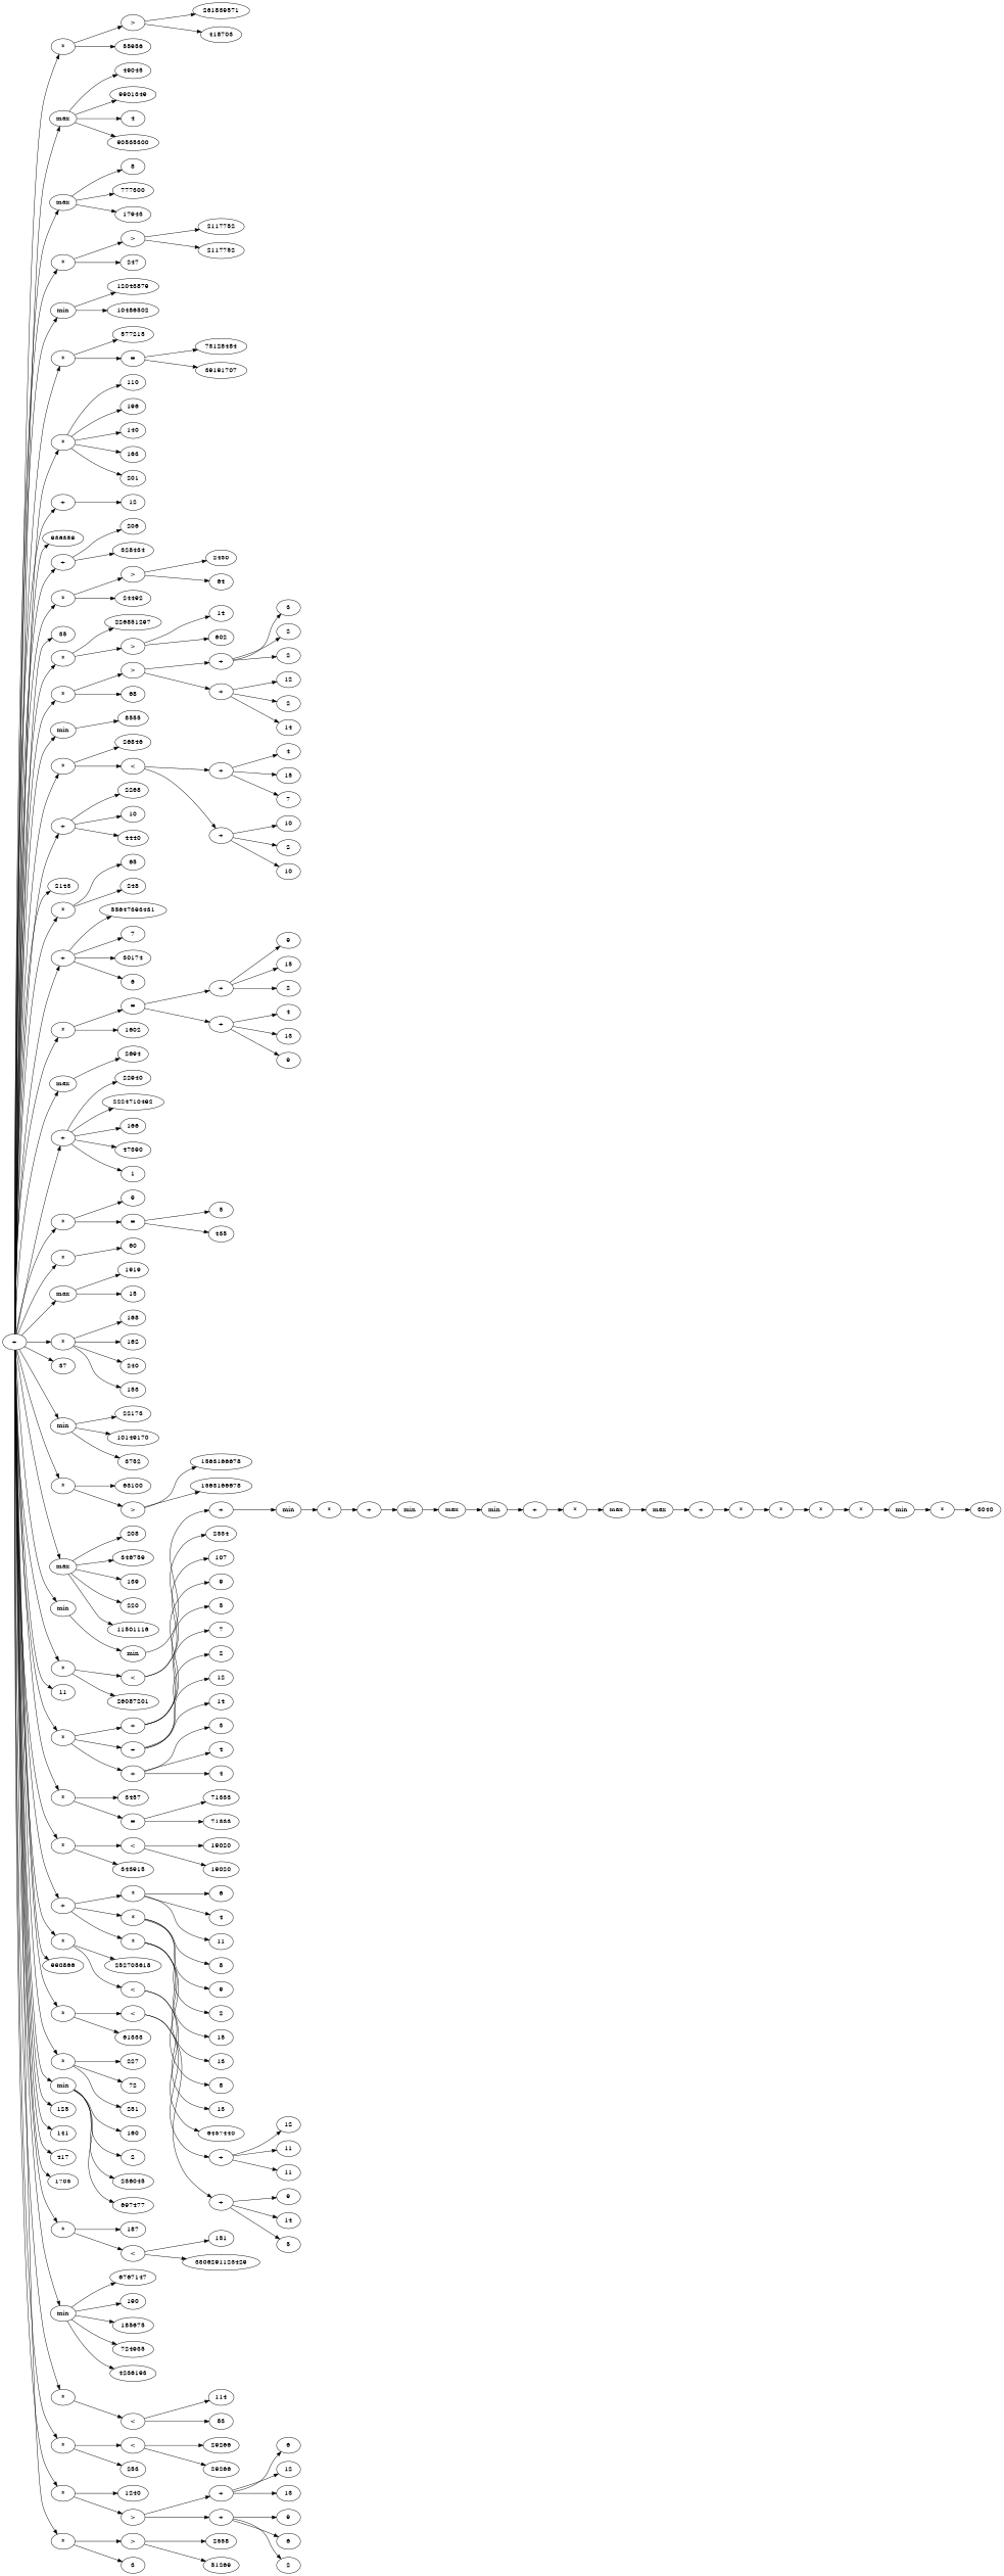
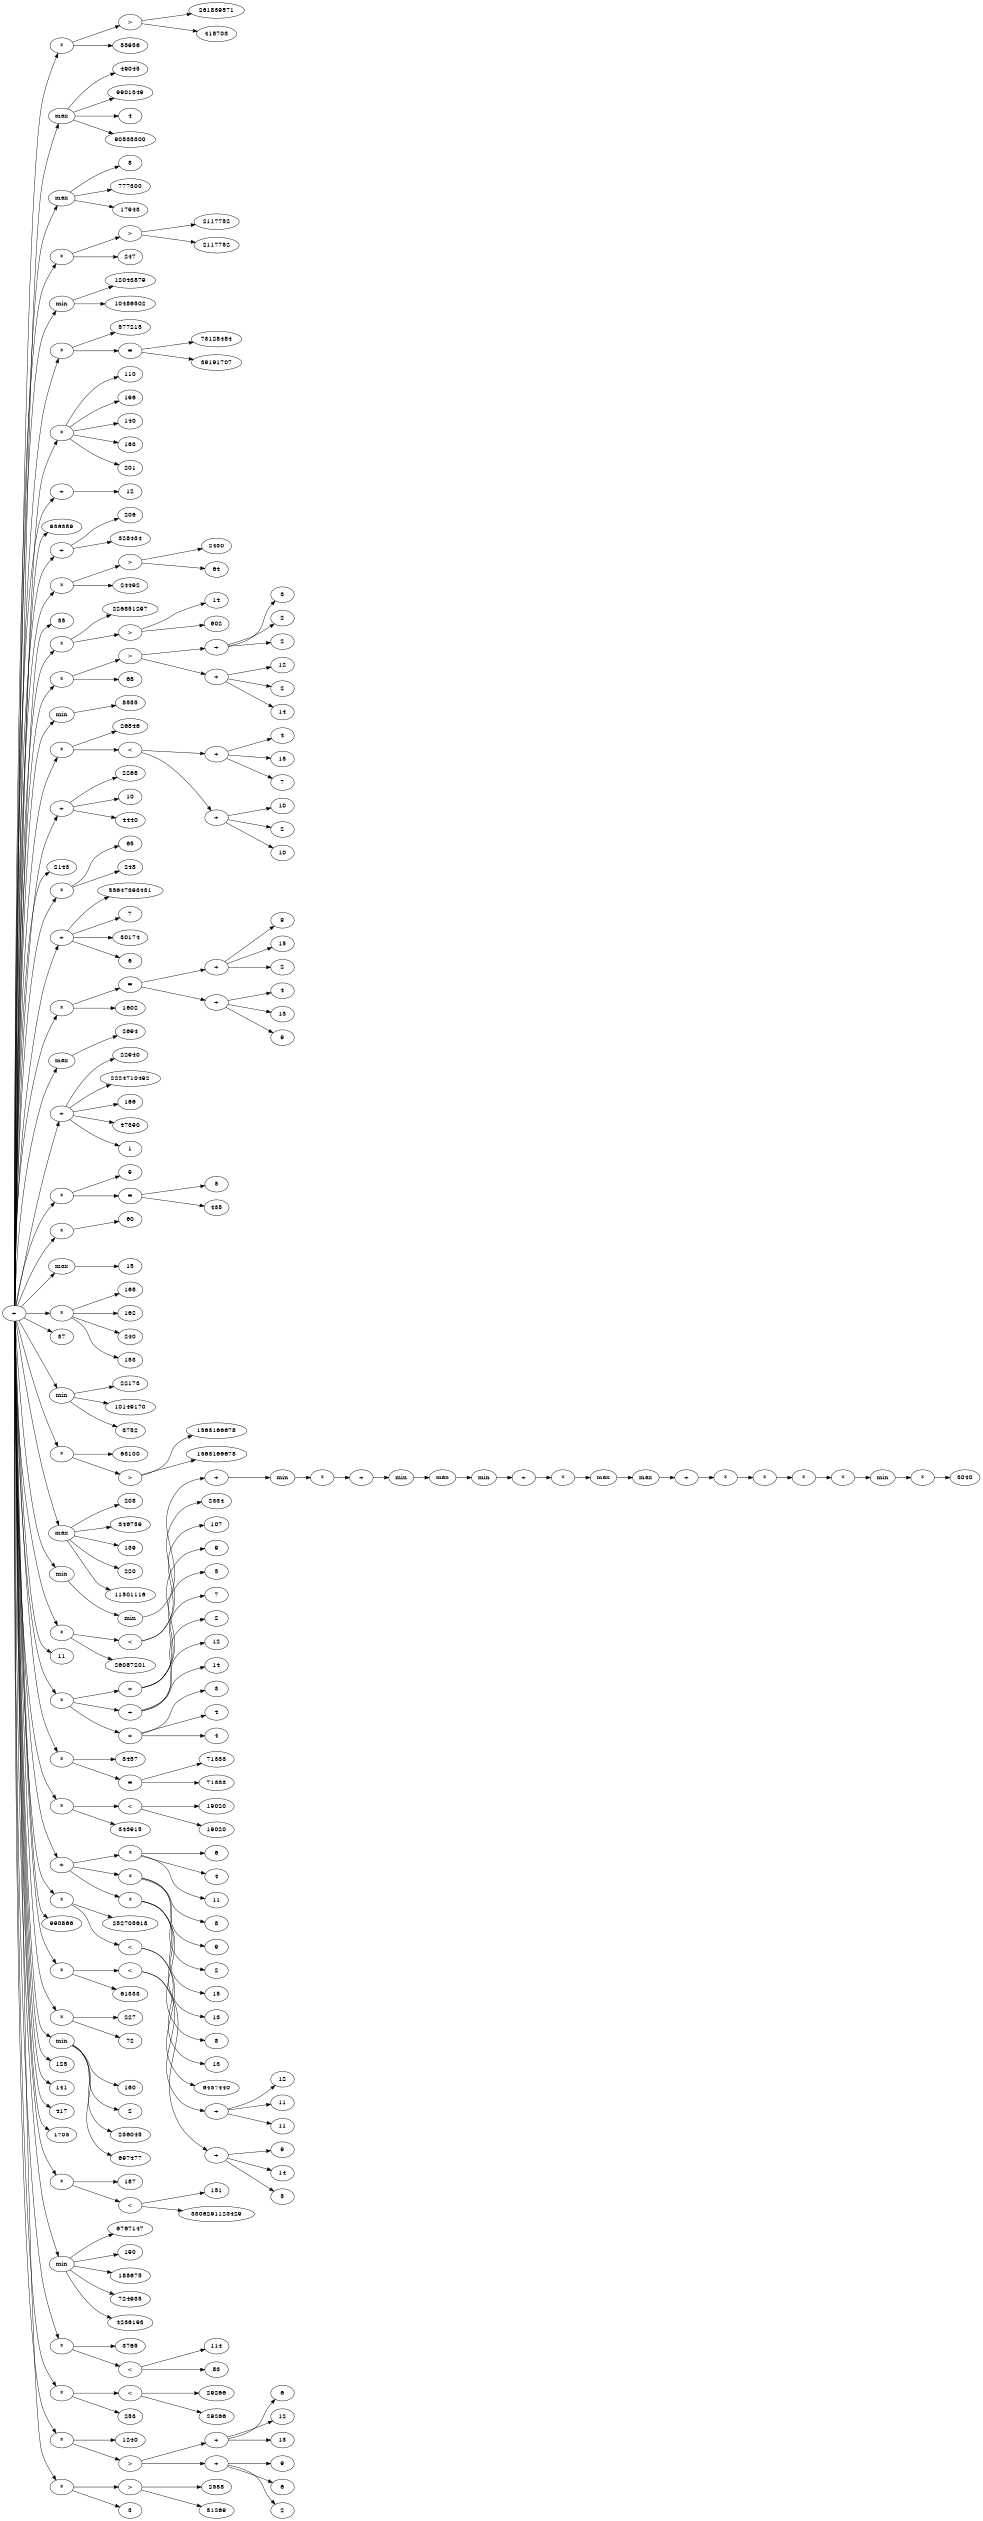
  digraph {
    rankdir=LR
    n1 [label=261839571]
    n2 [label=418703]
    n3 [label=">"]
    n4 [label=55956]
    n5 [label="*"]
    n6 [label=49045]
    n7 [label=9901349]
    n8 [label=4]
    n9 [label=90535300]
    n10 [label=max]
    n11 [label=8]
    n12 [label=777300]
    n13 [label=17943]
    n14 [label=max]
    n15 [label=2117752]
    n16 [label=2117752]
    n17 [label=">"]
    n18 [label=247]
    n19 [label="*"]
    n20 [label=12043879]
    n21 [label=10486502]
    n22 [label=min]
    n23 [label=577215]
    n24 [label=73128484]
    n25 [label=39191707]
    n26 [label="="]
    n27 [label="*"]
    n28 [label=110]
    n29 [label=196]
    n30 [label=140]
    n31 [label=163]
    n32 [label=201]
    n33 [label="*"]
    n34 [label=12]
    n35 [label="+"]
    n36 [label=936389]
    n37 [label=206]
    n38 [label=328434]
    n39 [label="+"]
    n40 [label=2430]
    n41 [label=64]
    n42 [label=">"]
    n43 [label=24492]
    n44 [label="*"]
    n45 [label=35]
    n46 [label=226851297]
    n47 [label=14]
    n48 [label=602]
    n49 [label=">"]
    n50 [label="*"]
    n51 [label=3]
    n52 [label=2]
    n53 [label=2]
    n54 [label="+"]
    n55 [label=12]
    n56 [label=2]
    n57 [label=14]
    n58 [label="+"]
    n59 [label=">"]
    n60 [label=68]
    n61 [label="*"]
    n62 [label=8555]
    n63 [label=min]
    n64 [label=26846]
    n65 [label=4]
    n66 [label=15]
    n67 [label=7]
    n68 [label="+"]
    n69 [label=10]
    n70 [label=2]
    n71 [label=10]
    n72 [label="+"]
    n73 [label="<"]
    n74 [label="*"]
    n75 [label=2268]
    n76 [label=10]
    n77 [label=4440]
    n78 [label="+"]
    n79 [label=2143]
    n80 [label=65]
    n81 [label=248]
    n82 [label="*"]
    n83 [label=55647393431]
    n84 [label=7]
    n85 [label=30174]
    n86 [label=6]
    n87 [label="+"]
    n88 [label=9]
    n89 [label=15]
    n90 [label=2]
    n91 [label="+"]
    n92 [label=4]
    n93 [label=13]
    n94 [label=9]
    n95 [label="+"]
    n96 [label="="]
    n97 [label=1602]
    n98 [label="*"]
    n99 [label=2694]
    n100 [label=max]
    n101 [label=22940]
    n102 [label=2224710492]
    n103 [label=166]
    n104 [label=47390]
    n105 [label=1]
    n106 [label="+"]
    n107 [label=9]
    n108 [label=5]
    n109 [label=435]
    n110 [label="="]
    n111 [label="*"]
    n112 [label=60]
    n113 [label="*"]
-   n114 [label=1919]
    n115 [label=15]
    n116 [label=max]
    n117 [label=168]
    n118 [label=162]
    n119 [label=240]
    n120 [label=153]
    n121 [label="*"]
    n122 [label=37]
    n123 [label=22173]
    n124 [label=10149170]
    n125 [label=3752]
    n126 [label=min]
    n127 [label=63100]
    n128 [label=1563166678]
    n129 [label=1563166678]
    n130 [label=">"]
    n131 [label="*"]
    n132 [label=208]
    n133 [label=346759]
    n134 [label=139]
    n135 [label=220]
    n136 [label=11501116]
    n137 [label=max]
    n138 [label=3040]
    n139 [label="*"]
    n140 [label=min]
    n141 [label="*"]
    n142 [label="*"]
    n143 [label="*"]
    n144 [label="*"]
    n145 [label="+"]
    n146 [label=max]
    n147 [label=max]
    n148 [label="*"]
    n149 [label="+"]
    n150 [label=min]
    n151 [label=max]
    n152 [label=min]
    n153 [label="+"]
    n154 [label="*"]
    n155 [label=min]
    n156 [label="+"]
    n157 [label=min]
    n158 [label=min]
    n159 [label=2334]
    n160 [label=107]
    n161 [label="<"]
    n162 [label=26087201]
    n163 [label="*"]
    n164 [label=11]
    n165 [label=9]
    n166 [label=5]
    n167 [label=7]
    n168 [label="+"]
    n169 [label=2]
    n170 [label=12]
    n171 [label=14]
    n172 [label="+"]
    n173 [label=3]
    n174 [label=4]
    n175 [label=4]
    n176 [label="+"]
    n177 [label="*"]
    n178 [label=3457]
    n179 [label=71333]
    n180 [label=71333]
    n181 [label="="]
    n182 [label="*"]
    n183 [label=19020]
    n184 [label=19020]
    n185 [label="<"]
    n186 [label=343915]
    n187 [label="*"]
    n188 [label=6]
    n189 [label=4]
    n190 [label=11]
    n191 [label="*"]
    n192 [label=8]
    n193 [label=9]
    n194 [label=2]
    n195 [label="*"]
    n196 [label=15]
    n197 [label=13]
    n198 [label=8]
    n199 [label="*"]
    n200 [label="+"]
    n201 [label=252705618]
    n202 [label=13]
    n203 [label=6457440]
    n204 [label="<"]
    n205 [label="*"]
    n206 [label=990866]
    n207 [label=12]
    n208 [label=11]
    n209 [label=11]
    n210 [label="+"]
    n211 [label=9]
    n212 [label=14]
    n213 [label=5]
    n214 [label="+"]
    n215 [label="<"]
    n216 [label=61333]
    n217 [label="*"]
    n218 [label=227]
    n219 [label=72]
-   n220 [label=251]
    n221 [label="*"]
    n222 [label=160]
    n223 [label=2]
    n224 [label=236045]
    n225 [label=697477]
    n226 [label=min]
    n227 [label=125]
    n228 [label=141]
    n229 [label=417]
    n230 [label=1705]
    n231 [label=187]
    n232 [label=151]
    n233 [label=3306291123429]
    n234 [label="<"]
    n235 [label="*"]
    n236 [label=6767147]
    n237 [label=190]
    n238 [label=185675]
    n239 [label=724935]
    n240 [label=4236193]
    n241 [label=min]
+   n242 [label=3765]
    n243 [label=114]
    n244 [label=83]
    n245 [label="<"]
    n246 [label="*"]
    n247 [label=29266]
    n248 [label=29266]
    n249 [label="<"]
    n250 [label=253]
    n251 [label="*"]
    n252 [label=1240]
    n253 [label=6]
    n254 [label=12]
    n255 [label=13]
    n256 [label="+"]
    n257 [label=9]
    n258 [label=6]
    n259 [label=2]
    n260 [label="+"]
    n261 [label=">"]
    n262 [label="*"]
    n263 [label=2558]
    n264 [label=51269]
    n265 [label=">"]
    n266 [label=3]
    n267 [label="*"]
    n268 [label="+"]
    n3 -> n1
    n3 -> n2
    n5 -> n3
    n5 -> n4
    n10 -> n6
    n10 -> n7
    n10 -> n8
    n10 -> n9
    n14 -> n11
    n14 -> n12
    n14 -> n13
    n17 -> n15
    n17 -> n16
    n19 -> n17
    n19 -> n18
    n22 -> n20
    n22 -> n21
    n26 -> n24
    n26 -> n25
    n27 -> n23
    n27 -> n26
    n33 -> n28
    n33 -> n29
    n33 -> n30
    n33 -> n31
    n33 -> n32
    n35 -> n34
    n39 -> n37
    n39 -> n38
    n42 -> n40
    n42 -> n41
    n44 -> n42
    n44 -> n43
    n49 -> n47
    n49 -> n48
    n50 -> n46
    n50 -> n49
    n54 -> n51
    n54 -> n52
    n54 -> n53
    n58 -> n55
    n58 -> n56
    n58 -> n57
    n59 -> n54
    n59 -> n58
    n61 -> n59
    n61 -> n60
    n63 -> n62
    n68 -> n65
    n68 -> n66
    n68 -> n67
    n72 -> n69
    n72 -> n70
    n72 -> n71
    n73 -> n68
    n73 -> n72
    n74 -> n64
    n74 -> n73
    n78 -> n75
    n78 -> n76
    n78 -> n77
    n82 -> n80
    n82 -> n81
    n87 -> n83
    n87 -> n84
    n87 -> n85
    n87 -> n86
    n91 -> n88
    n91 -> n89
    n91 -> n90
    n95 -> n92
    n95 -> n93
    n95 -> n94
    n96 -> n91
    n96 -> n95
    n98 -> n96
    n98 -> n97
    n100 -> n99
    n106 -> n101
    n106 -> n102
    n106 -> n103
    n106 -> n104
    n106 -> n105
    n110 -> n108
    n110 -> n109
    n111 -> n107
    n111 -> n110
    n113 -> n112
-   n116 -> n114
    n116 -> n115
    n121 -> n117
    n121 -> n118
    n121 -> n119
    n121 -> n120
    n126 -> n123
    n126 -> n124
    n126 -> n125
    n130 -> n128
    n130 -> n129
    n131 -> n127
    n131 -> n130
    n137 -> n132
    n137 -> n133
    n137 -> n134
    n137 -> n135
    n137 -> n136
    n139 -> n138
    n140 -> n139
    n141 -> n140
    n142 -> n141
    n143 -> n142
    n144 -> n143
    n145 -> n144
    n146 -> n145
    n147 -> n146
    n148 -> n147
    n149 -> n148
    n150 -> n149
    n151 -> n150
    n152 -> n151
    n153 -> n152
    n154 -> n153
    n155 -> n154
    n156 -> n155
    n157 -> n156
    n158 -> n157
    n161 -> n159
    n161 -> n160
    n163 -> n161
    n163 -> n162
    n168 -> n165
    n168 -> n166
    n168 -> n167
    n172 -> n169
    n172 -> n170
    n172 -> n171
    n176 -> n173
    n176 -> n174
    n176 -> n175
    n177 -> n168
    n177 -> n172
    n177 -> n176
    n181 -> n179
    n181 -> n180
    n182 -> n178
    n182 -> n181
    n185 -> n183
    n185 -> n184
    n187 -> n185
    n187 -> n186
    n191 -> n188
    n191 -> n189
    n191 -> n190
    n195 -> n192
    n195 -> n193
    n195 -> n194
    n199 -> n196
    n199 -> n197
    n199 -> n198
    n200 -> n191
    n200 -> n195
    n200 -> n199
    n204 -> n202
    n204 -> n203
    n205 -> n201
    n205 -> n204
    n210 -> n207
    n210 -> n208
    n210 -> n209
    n214 -> n211
    n214 -> n212
    n214 -> n213
    n215 -> n210
    n215 -> n214
    n217 -> n215
    n217 -> n216
    n221 -> n218
    n221 -> n219
-   n221 -> n220
    n226 -> n222
    n226 -> n223
    n226 -> n224
    n226 -> n225
    n234 -> n232
    n234 -> n233
    n235 -> n231
    n235 -> n234
    n241 -> n236
    n241 -> n237
    n241 -> n238
    n241 -> n239
    n241 -> n240
    n245 -> n243
    n245 -> n244
+   n246 -> n242
    n246 -> n245
    n249 -> n247
    n249 -> n248
    n251 -> n249
    n251 -> n250
    n256 -> n253
    n256 -> n254
    n256 -> n255
    n260 -> n257
    n260 -> n258
    n260 -> n259
    n261 -> n256
    n261 -> n260
    n262 -> n252
    n262 -> n261
    n265 -> n263
    n265 -> n264
    n267 -> n265
    n267 -> n266
    n268 -> n5
    n268 -> n10
    n268 -> n14
    n268 -> n19
    n268 -> n22
    n268 -> n27
    n268 -> n33
    n268 -> n35
    n268 -> n36
    n268 -> n39
    n268 -> n44
    n268 -> n45
    n268 -> n50
    n268 -> n61
    n268 -> n63
    n268 -> n74
    n268 -> n78
    n268 -> n79
    n268 -> n82
    n268 -> n87
    n268 -> n98
    n268 -> n100
    n268 -> n106
    n268 -> n111
    n268 -> n113
    n268 -> n116
    n268 -> n121
    n268 -> n122
    n268 -> n126
    n268 -> n131
    n268 -> n137
    n268 -> n158
    n268 -> n163
    n268 -> n164
    n268 -> n177
    n268 -> n182
    n268 -> n187
    n268 -> n200
    n268 -> n205
    n268 -> n206
    n268 -> n217
    n268 -> n221
    n268 -> n226
    n268 -> n227
    n268 -> n228
    n268 -> n229
    n268 -> n230
    n268 -> n235
    n268 -> n241
    n268 -> n246
    n268 -> n251
    n268 -> n262
    n268 -> n267
  }
